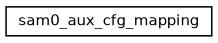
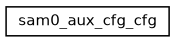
  digraph {
    rankdir=LR
-   n1 [color=black fillcolor=white fontname=Helvetica fontsize=10 height=0.2 label=sam0_aux_cfg_mapping shape=record style=filled width=0.4]
+   n1 [color=black fillcolor=white fontname=Helvetica fontsize=10 height=0.2 label=sam0_aux_cfg_cfg shape=record style=filled width=0.4]
  }
